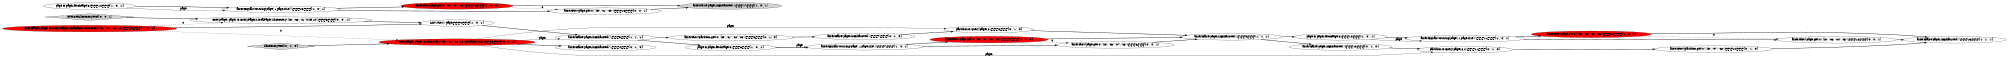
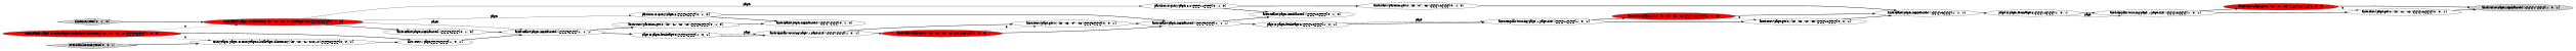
  digraph {
    rankdir=LR
    node [fillcolor=white shape=ellipse style=filled]
    edge [style=bold]
    n1 [label="assertFalse(pager.isExhausted())@@@10@@@['0', '1', '0']"]
    n2 [label="partition = query(pager,3,2)@@@11@@@['0', '1', '0']"]
    n3 [label="assertRow(partition.get(0),\"k0\",\"c7\",\"c8\")@@@12@@@['0', '1', '0']"]
    n4 [label="assertFalse(pager.isExhausted())@@@13@@@['1', '1', '1']"]
    n5 [label="page = pager.fetchPage(3)@@@14@@@['1', '0', '1']"]
    n6 [label="assertEquals(toString(page),1,page.size())@@@15@@@['1', '0', '1']"]
    n7 [fillcolor=red label="assertRow(page.get(0),\"k0\",\"c7\",\"c8\")@@@16@@@['1', '0', '0']"]
    n8 [label="assertRow(page.get(0),\"k0\",\"c1\",\"c2\")@@@16@@@['0', '0', '1']"]
    n9 [fillcolor=lightgray label="assertTrue(pager.isExhausted())@@@17@@@['1', '0', '1']"]
    n10 [fillcolor=lightgray label="reversedSliceQueryTest['0', '0', '1']" shape=diamond]
    n11 [label="QueryPager pager = QueryPagers.localPager(sliceQuery(\"k0\",\"c8\",\"c1\",true,10))@@@3@@@['0', '0', '1']"]
    n12 [label="List<Row> page@@@4@@@['1', '0', '1']"]
    n13 [label="page = pager.fetchPage(3)@@@6@@@['1', '0', '1']"]
    n14 [label="assertEquals(toString(page),1,page.size())@@@7@@@['1', '0', '1']"]
    n15 [label="assertRow(page.get(0),\"k0\",\"c6\",\"c7\",\"c8\")@@@8@@@['0', '0', '1']"]
    n16 [fillcolor=red label="assertRow(page.get(0),\"k0\",\"c1\",\"c2\",\"c3\")@@@8@@@['1', '0', '0']"]
    n17 [label="assertFalse(pager.isExhausted())@@@5@@@['1', '1', '1']"]
    n18 [label="assertRow(partition.get(0),\"k0\",\"c1\",\"c2\",\"c3\")@@@6@@@['0', '1', '0']"]
    n19 [label="assertFalse(pager.isExhausted())@@@7@@@['0', '1', '0']"]
    n20 [label="partition = query(pager,3)@@@8@@@['0', '1', '0']"]
    n21 [label="assertFalse(pager.isExhausted())@@@9@@@['1', '1', '1']"]
    n22 [label="page = pager.fetchPage(3)@@@10@@@['1', '0', '1']"]
    n23 [fillcolor=red label="assertRow(page.get(0),\"k0\",\"c4\",\"c5\",\"c6\")@@@12@@@['1', '0', '0']"]
    n24 [label="assertRow(page.get(0),\"k0\",\"c3\",\"c4\",\"c5\")@@@12@@@['0', '0', '1']"]
    n25 [fillcolor=red label="QueryPager pager = sliceQuery(\"k0\",\"c1\",\"c8\",10).getPager(null)@@@3@@@['0', '1', '0']"]
    n26 [label="assertFalse(pager.isExhausted())@@@4@@@['0', '1', '0']"]
    n27 [label="assertEquals(toString(page),1,page.size())@@@11@@@['1', '0', '1']"]
    n28 [fillcolor=red label="QueryPager pager = QueryPagers.localPager(sliceQuery(\"k0\",\"c1\",\"c8\",10))@@@3@@@['1', '0', '0']"]
    n29 [fillcolor=lightgray label="sliceQueryTest['0', '1', '0']" shape=diamond]
-   n1 -> n2
+   n2 -> n1
    n2 -> n3
    n3 -> n4
+   n4 -> n5
    n5 -> n6
    n5 -> n6 [label=page style=solid]
    n6 -> n7
    n6 -> n8
    n7 -> n8 [label=0 style=dashed]
    n7 -> n9
    n8 -> n9
    n10 -> n11
    n11 -> n12
    n12 -> n17
    n13 -> n14
    n13 -> n14 [label=page style=solid]
    n14 -> n15
    n14 -> n16
    n15 -> n21
    n16 -> n15 [label=0 style=dashed]
    n16 -> n21
    n17 -> n13
    n17 -> n18
    n18 -> n19
-   n19 -> n20
+   n20 -> n19
    n20 -> n21
    n21 -> n1
    n21 -> n22
    n22 -> n27 [label=page style=solid]
    n22 -> n27
    n23 -> n4
    n23 -> n24 [label=0 style=dashed]
    n24 -> n4
    n25 -> n2 [label=pager style=solid]
    n25 -> n17 [label=pager style=solid]
    n25 -> n20 [label=pager style=solid]
    n25 -> n26
+   n26 -> n17
    n27 -> n23
    n27 -> n24
    n28 -> n11 [label=0 style=dashed]
    n28 -> n12
    n28 -> n25 [label=0 style=dashed]
    n29 -> n25
  }
